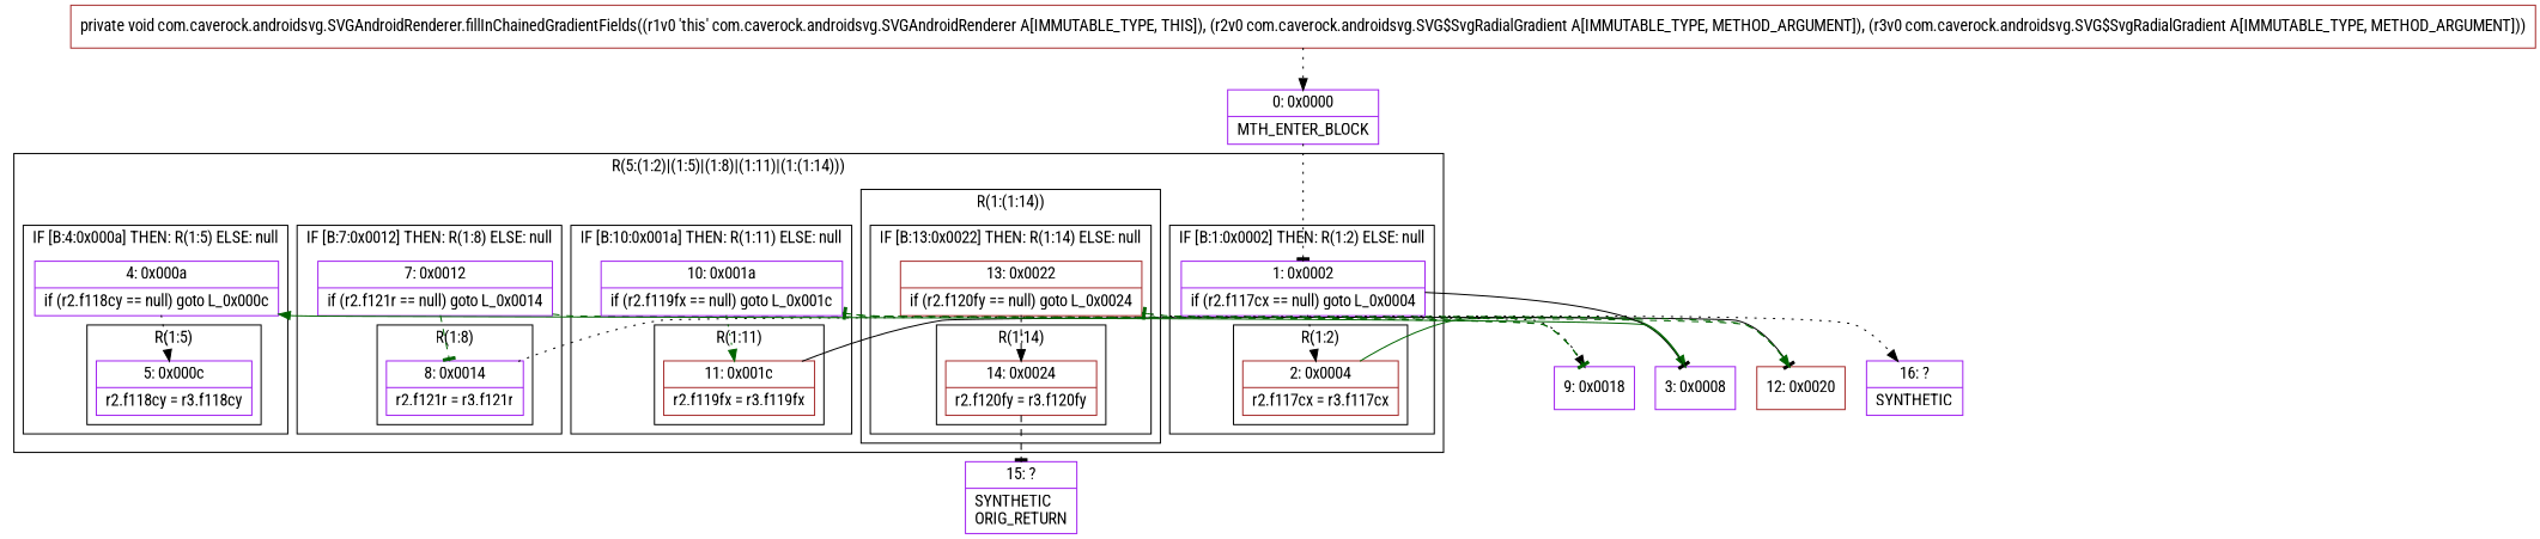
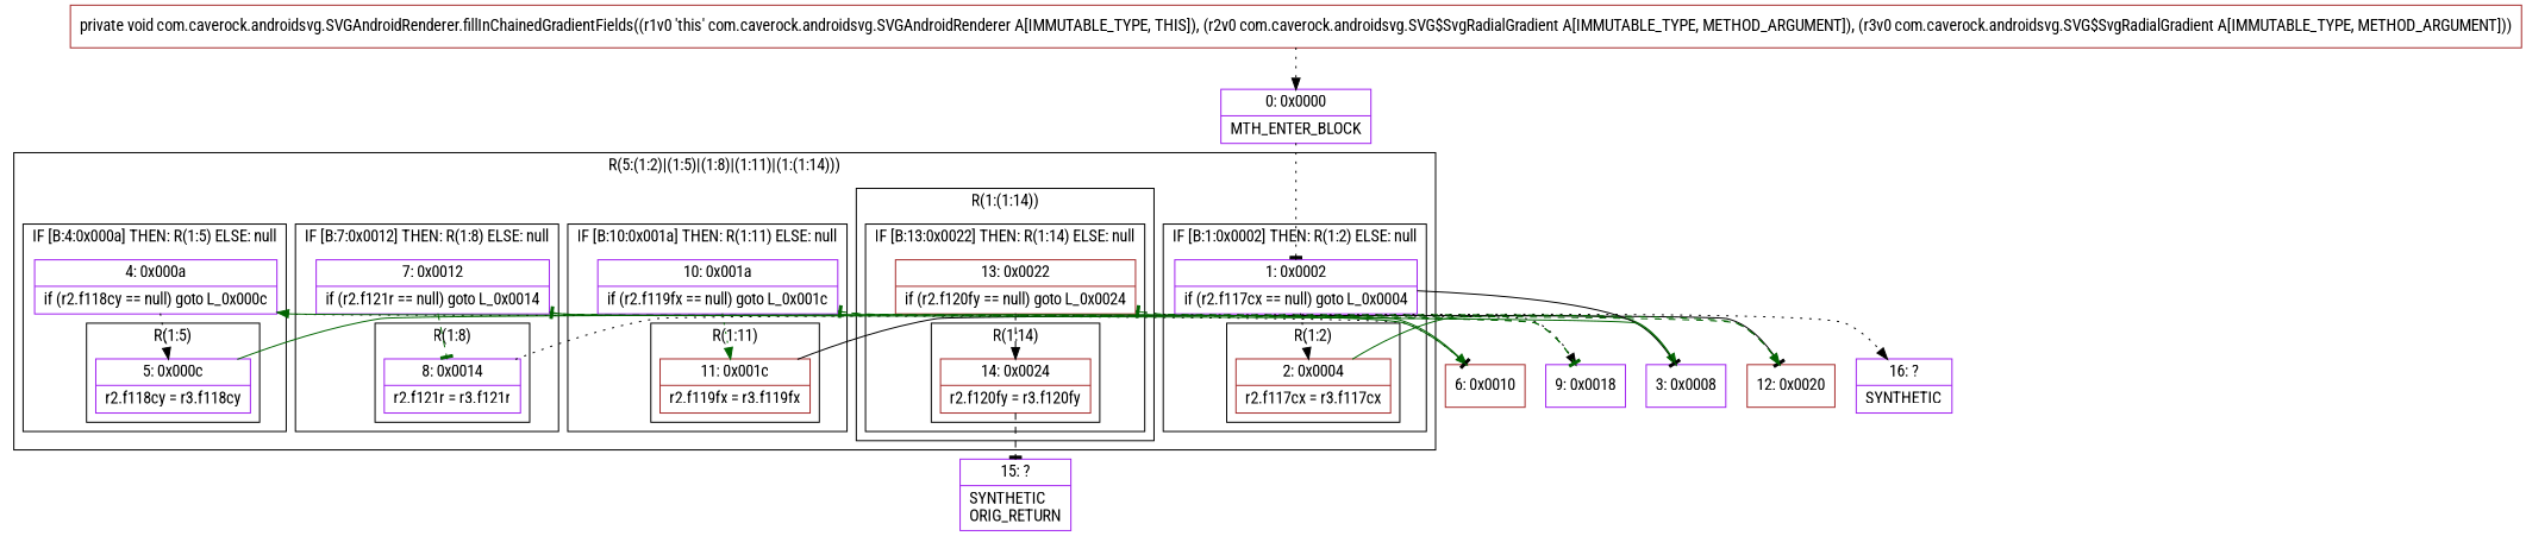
  digraph {
    fontname="Roboto Condensed"
    node [color=purple fontname="Roboto Condensed" shape=record]
    edge [arrowhead=normal color=black fontname="Roboto Condensed" style=dotted]
    n1 [color=brown label="{2\:\ 0x0004|r2.f117cx = r3.f117cx\l}"]
    n2 [label="{1\:\ 0x0002|if (r2.f117cx == null) goto L_0x0004\l}"]
    n3 [label="{5\:\ 0x000c|r2.f118cy = r3.f118cy\l}"]
    n4 [label="{4\:\ 0x000a|if (r2.f118cy == null) goto L_0x000c\l}"]
    n5 [label="{8\:\ 0x0014|r2.f121r = r3.f121r\l}"]
    n6 [label="{7\:\ 0x0012|if (r2.f121r == null) goto L_0x0014\l}"]
    n7 [color=brown label="{11\:\ 0x001c|r2.f119fx = r3.f119fx\l}"]
    n8 [label="{10\:\ 0x001a|if (r2.f119fx == null) goto L_0x001c\l}"]
    n9 [color=brown label="{14\:\ 0x0024|r2.f120fy = r3.f120fy\l}"]
    n10 [color=brown label="{13\:\ 0x0022|if (r2.f120fy == null) goto L_0x0024\l}"]
    n11 [label="{3\:\ 0x0008}"]
+   n12 [color=brown label="{6\:\ 0x0010}"]
    n13 [label="{9\:\ 0x0018}"]
    n14 [color=brown label="{12\:\ 0x0020}"]
    n15 [label="{15\:\ ?|SYNTHETIC\lORIG_RETURN\l}"]
    n16 [label="{16\:\ ?|SYNTHETIC\l}"]
    n17 [label="{0\:\ 0x0000|MTH_ENTER_BLOCK\l}"]
    n18 [color=brown label="{private void com.caverock.androidsvg.SVGAndroidRenderer.fillInChainedGradientFields((r1v0 'this' com.caverock.androidsvg.SVGAndroidRenderer A[IMMUTABLE_TYPE, THIS]), (r2v0 com.caverock.androidsvg.SVG$SvgRadialGradient A[IMMUTABLE_TYPE, METHOD_ARGUMENT]), (r3v0 com.caverock.androidsvg.SVG$SvgRadialGradient A[IMMUTABLE_TYPE, METHOD_ARGUMENT])) }"]
    subgraph cluster_1 {
      label="R(5:(1:2)|(1:5)|(1:8)|(1:11)|(1:(1:14)))"
      subgraph cluster_2 {
        label="IF [B:1:0x0002] THEN: R(1:2) ELSE: null"
        n2
        subgraph cluster_3 {
          label="R(1:2)"
          n1
        }
      }
      subgraph cluster_4 {
        label="IF [B:4:0x000a] THEN: R(1:5) ELSE: null"
        n4
        subgraph cluster_5 {
          label="R(1:5)"
          n3
        }
      }
      subgraph cluster_6 {
        label="IF [B:7:0x0012] THEN: R(1:8) ELSE: null"
        n6
        subgraph cluster_7 {
          label="R(1:8)"
          n5
        }
      }
      subgraph cluster_8 {
        label="IF [B:10:0x001a] THEN: R(1:11) ELSE: null"
        n8
        subgraph cluster_9 {
          label="R(1:11)"
          n7
        }
      }
      subgraph cluster_10 {
        label="R(1:(1:14))"
        subgraph cluster_11 {
          label="IF [B:13:0x0022] THEN: R(1:14) ELSE: null"
          n10
          subgraph cluster_12 {
            label="R(1:14)"
            n9
          }
        }
      }
    }
    n1 -> n11 [color=darkgreen style=solid]
    n2 -> n1
    n2 -> n11 [arrowhead=tee style=solid]
+   n3 -> n12 [color=darkgreen style=solid]
    n4 -> n3
+   n4 -> n12 [arrowhead=tee]
    n5 -> n13
    n6 -> n5 [arrowhead=tee color=darkgreen style=dashed]
    n6 -> n13 [arrowhead=tee color=darkgreen style=dashed]
    n7 -> n14 [arrowhead=tee style=solid]
    n8 -> n7 [color=darkgreen]
    n8 -> n14 [color=darkgreen style=dashed]
    n9 -> n15 [arrowhead=tee style=dashed]
    n10 -> n9 [style=dashed]
    n10 -> n16
    n11 -> n4 [color=darkgreen style=solid]
+   n12 -> n6 [arrowhead=tee color=darkgreen style=solid]
    n13 -> n8 [arrowhead=tee color=darkgreen style=dashed]
    n14 -> n10 [arrowhead=tee color=darkgreen style=dashed]
    n17 -> n2 [arrowhead=tee]
    n18 -> n17
  }
